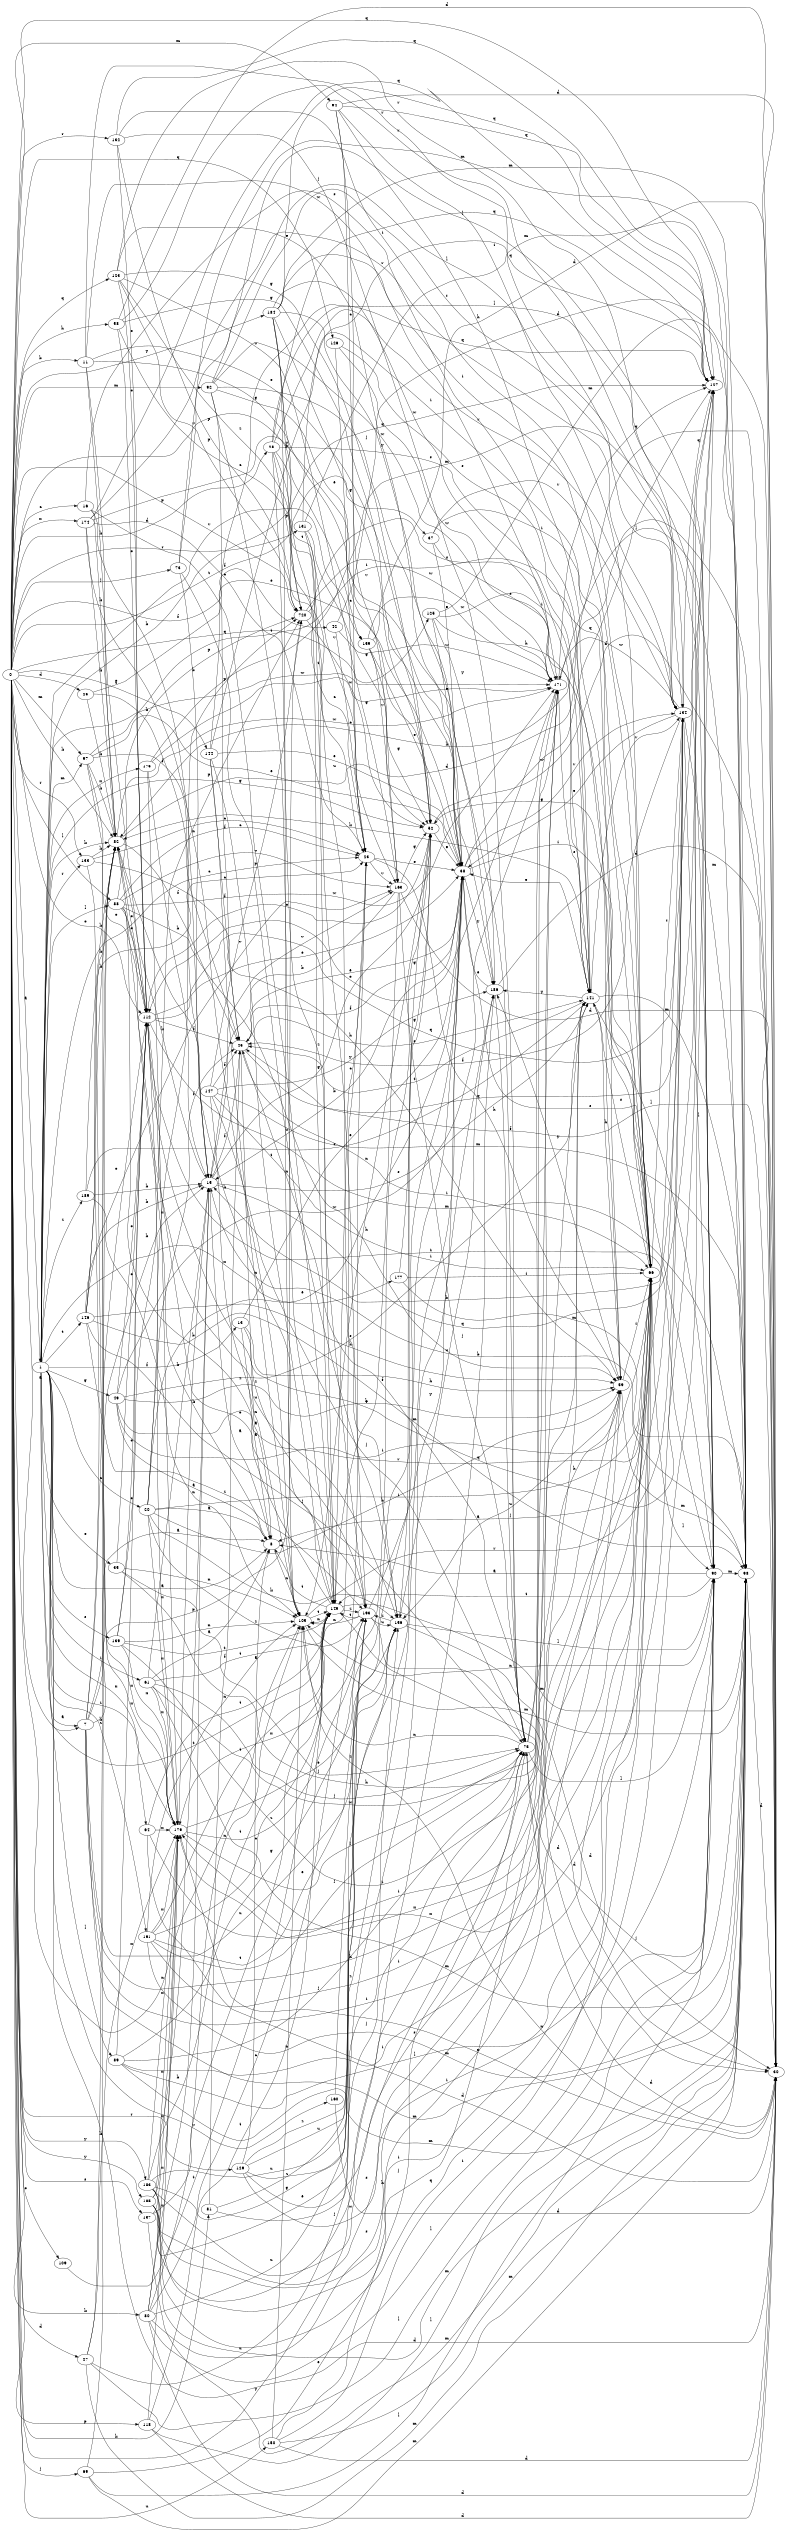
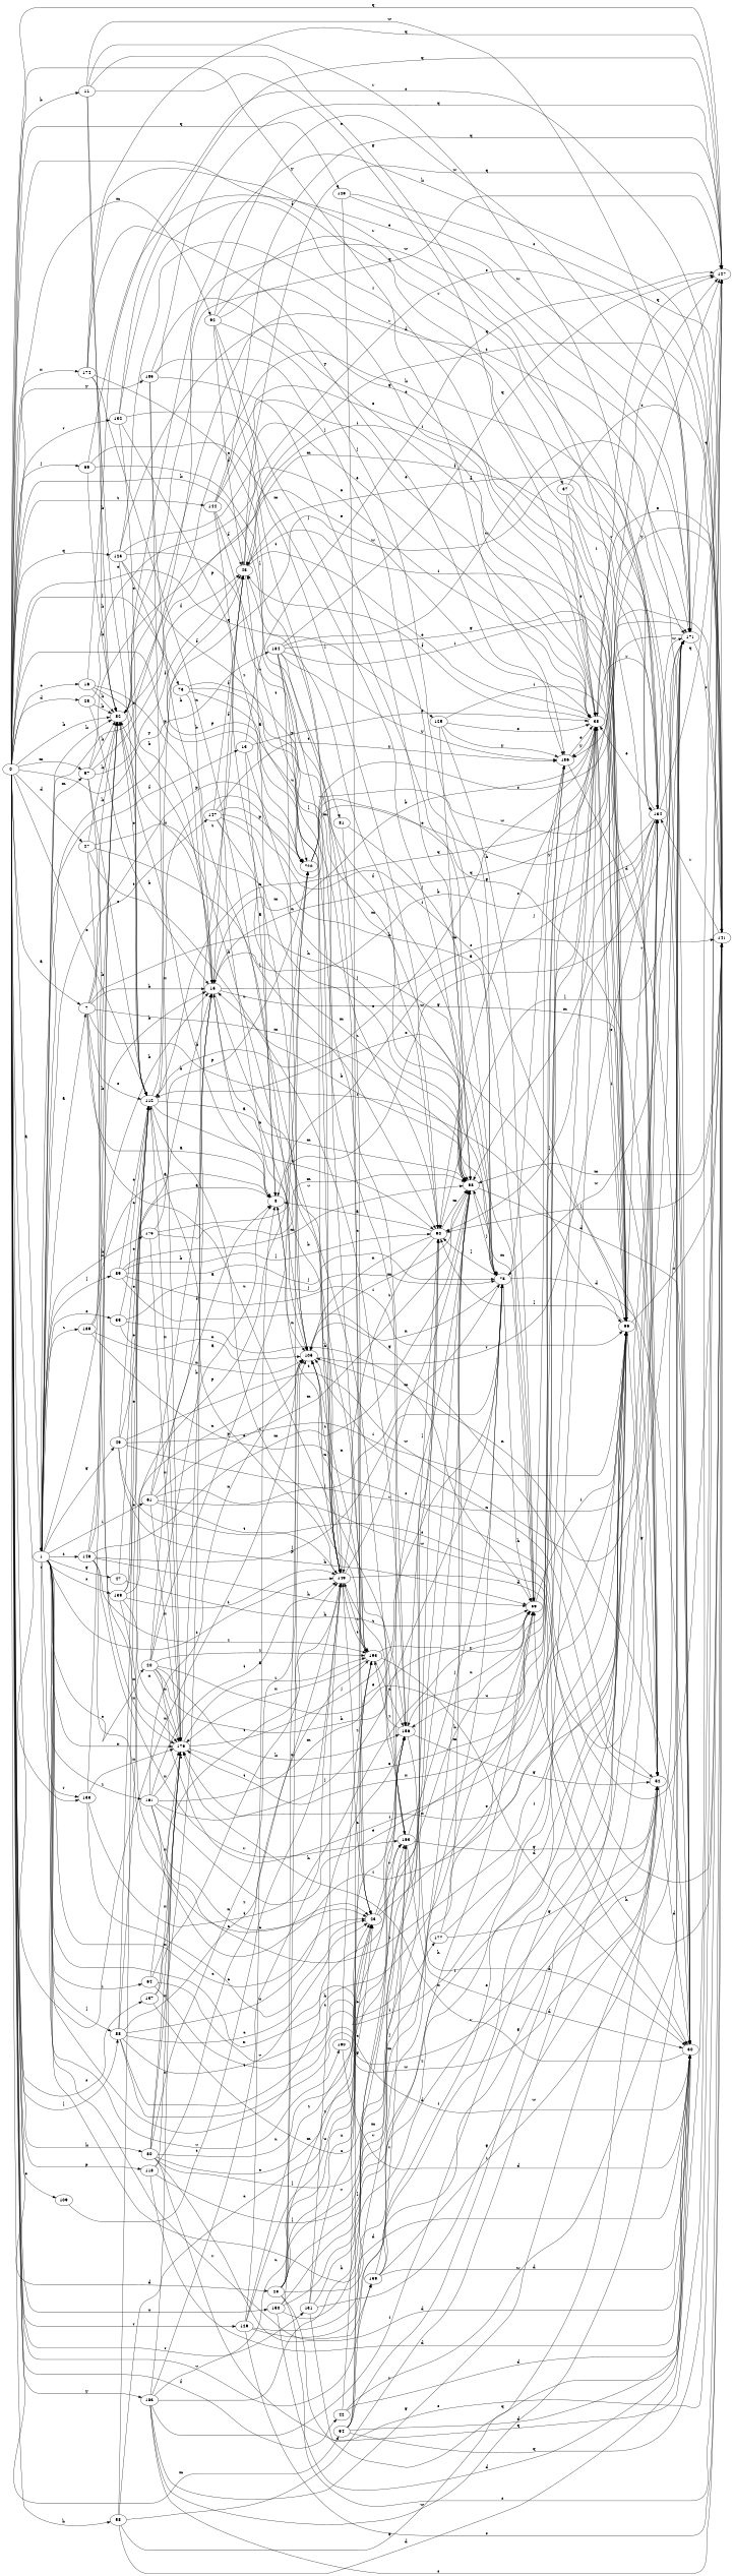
  strict digraph {
    rankdir=LR
    0
    1
    7
    11
    16
    25
    27
    28
    n9 [label=37]
    42
    58
    69
    73
    80
    81
    82
    88
    92
    94
    97
    105
    109
    112
    118
    n25 [label=720]
    123
    125
    126
    127
    129
    131
    132
    133
    137
    144
    150
    159
    174
    183
    184
    185
    186
    8
    20
    23
    30
    35
    n48 [label=13]
+   47
    49
    52
    61
    64
    89
    139
    146
    147
    149
    160
    171
    175
    177
    179
    189
    191
    15
    59
    66
    98
    156
    38
    134
    141
    90
    163
    193
    45
    75
    0 -> 1 [label=a]
    0 -> 7 [label=a]
    0 -> 11 [label=b]
    0 -> 16 [label=c]
    0 -> 25 [label=d]
    0 -> 27 [label=d]
    0 -> 28 [label=d]
    0 -> n9 [label=f]
    0 -> 42 [label=f]
    0 -> 58 [label=h]
    0 -> 69 [label=j]
    0 -> 73 [label=j]
    0 -> 80 [label=k]
    0 -> 81 [label=k]
    0 -> 82 [label=k]
    0 -> 88 [label=l]
    0 -> 92 [label=m]
    0 -> 94 [label=m]
    0 -> 97 [label=m]
    0 -> 105 [label=n]
    0 -> 109 [label=o]
    0 -> 112 [label=o]
    0 -> 118 [label=p]
    0 -> n25 [label=p]
    0 -> 123 [label=q]
    0 -> 125 [label=q]
    0 -> 126 [label=q]
    0 -> 127 [label=q]
    0 -> 129 [label=r]
    0 -> 131 [label=r]
    0 -> 132 [label=r]
    0 -> 133 [label=r]
    0 -> 137 [label=s]
    0 -> 144 [label=t]
    0 -> 150 [label=u]
    0 -> 159 [label=v]
    0 -> 174 [label=x]
    0 -> 183 [label=y]
    0 -> 184 [label=y]
    0 -> 185 [label=y]
    0 -> 186 [label=y]
    1 -> 7 [label=a]
    1 -> 82 [label=k]
    1 -> 88 [label=l]
    1 -> 97 [label=m]
    1 -> 127 [label=q]
    1 -> 133 [label=r]
    1 -> 159 [label=v]
    1 -> 8 [label=a]
    1 -> 20 [label=c]
    1 -> 23 [label=c]
    1 -> 30 [label=d]
    1 -> 35 [label=e]
    1 -> n48 [label=f]
+   1 -> 47 [label=g]
    1 -> 49 [label=g]
    1 -> 52 [label=g]
    1 -> 61 [label=i]
    1 -> 64 [label=i]
    1 -> 89 [label=l]
    1 -> 139 [label=s]
    1 -> 146 [label=t]
+   1 -> 147 [label=t]
    1 -> 149 [label=t]
    1 -> 160 [label=v]
    1 -> 171 [label=w]
    1 -> 175 [label=x]
    1 -> 177 [label=x]
    1 -> 179 [label=x]
    1 -> 189 [label=z]
    1 -> 191 [label=z]
    7 -> 82 [label=k]
    7 -> 112 [label=o]
    7 -> n25 [label=p]
    7 -> 8 [label=a]
    7 -> 15 [label=b]
    7 -> 59 [label=h]
    7 -> 66 [label=i]
    7 -> 98 [label=m]
    7 -> 156 [label=u]
    11 -> 82 [label=k]
    11 -> 112 [label=o]
    11 -> 52 [label=g]
    11 -> 171 [label=w]
    11 -> 38 [label=e]
    11 -> 134 [label=r]
    16 -> 82 [label=k]
    16 -> 149 [label=t]
    16 -> 15 [label=b]
    16 -> 141 [label=s]
    25 -> 82 [label=k]
    25 -> 15 [label=b]
    25 -> 38 [label=e]
    27 -> 82 [label=k]
    27 -> 179 [label=x]
    27 -> 98 [label=m]
    27 -> 156 [label=u]
    27 -> 90 [label=l]
    28 -> n25 [label=p]
    28 -> 127 [label=q]
    28 -> 156 [label=u]
    28 -> 134 [label=r]
    28 -> 141 [label=s]
    28 -> 90 [label=l]
    28 -> 163 [label=v]
    28 -> 193 [label=z]
    n9 -> 66 [label=i]
    n9 -> 38 [label=e]
    n9 -> 134 [label=r]
    n9 -> 141 [label=s]
    42 -> 23 [label=c]
    42 -> 30 [label=d]
    42 -> 171 [label=w]
    58 -> 112 [label=o]
    58 -> 23 [label=c]
    58 -> 30 [label=d]
    58 -> 52 [label=g]
    58 -> 134 [label=r]
    69 -> 82 [label=k]
    69 -> 171 [label=e]
    69 -> 98 [label=m]
    69 -> 90 [label=l]
    73 -> 15 [label=b]
    73 -> 98 [label=m]
    73 -> 156 [label=u]
    73 -> 90 [label=l]
    80 -> 105 [label=n]
    80 -> 23 [label=c]
    80 -> 30 [label=d]
    80 -> 179 [label=x]
    80 -> 15 [label=b]
    80 -> 156 [label=u]
    80 -> 141 [label=s]
    80 -> 90 [label=l]
    81 -> 193 [label=z]
-   81 -> 45 [label=f]
    81 -> 75 [label=j]
    82 -> 112 [label=o]
    82 -> 30 [label=d]
    82 -> 171 [label=w]
    82 -> 45 [label=f]
    88 -> 112 [label=o]
    88 -> n25 [label=p]
    88 -> 23 [label=c]
    88 -> 171 [label=w]
    88 -> 59 [label=h]
    88 -> 156 [label=u]
    88 -> 163 [label=v]
    88 -> 193 [label=z]
    92 -> 149 [label=t]
    92 -> 171 [label=w]
    92 -> 38 [label=e]
    92 -> 134 [label=r]
    92 -> 90 [label=l]
    92 -> 45 [label=f]
    92 -> 75 [label=j]
    94 -> 127 [label=q]
    94 -> 23 [label=c]
    94 -> 30 [label=d]
    94 -> 59 [label=h]
    94 -> 66 [label=i]
    94 -> 163 [label=v]
    97 -> 82 [label=k]
    97 -> 112 [label=o]
    97 -> 179 [label=x]
    97 -> 66 [label=i]
    97 -> 38 [label=e]
    97 -> 45 [label=f]
    105 -> 149 [label=t]
    105 -> 98 [label=m]
    105 -> 134 [label=r]
    109 -> 149 [label=t]
    112 -> 127 [label=q]
    112 -> 179 [label=x]
    112 -> 98 [label=m]
    112 -> 38 [label=e]
    112 -> 90 [label=t]
    112 -> 193 [label=z]
    112 -> 45 [label=f]
    118 -> 30 [label=d]
    118 -> 149 [label=t]
    118 -> 179 [label=x]
    118 -> 90 [label=l]
    n25 -> 52 [label=g]
    n25 -> 171 [label=w]
    n25 -> 141 [label=s]
    123 -> 112 [label=o]
    123 -> n25 [label=p]
    123 -> 52 [label=g]
    123 -> 38 [label=e]
    123 -> 134 [label=r]
    123 -> 163 [label=v]
    123 -> 193 [label=z]
    125 -> 186 [label=y]
    125 -> 59 [label=h]
    125 -> 66 [label=i]
    125 -> 98 [label=m]
    125 -> 38 [label=e]
    126 -> 23 [label=c]
    126 -> 171 [label=w]
    126 -> 141 [label=s]
    129 -> 8 [label=a]
    129 -> 66 [label=i]
    129 -> 156 [label=u]
    129 -> 38 [label=z]
    129 -> 141 [label=s]
    129 -> 193 [label=z]
    131 -> 127 [label=q]
    131 -> 23 [label=c]
    131 -> 52 [label=g]
    131 -> 149 [label=t]
    131 -> 98 [label=m]
    132 -> 112 [label=o]
    132 -> n25 [label=p]
    132 -> 127 [label=q]
    132 -> 66 [label=i]
    132 -> 75 [label=j]
    133 -> 82 [label=k]
    133 -> 23 [label=c]
    133 -> 179 [label=x]
    133 -> 59 [label=h]
    137 -> 149 [label=t]
    137 -> 179 [label=x]
    137 -> 98 [label=m]
    144 -> 105 [label=n]
    144 -> 127 [label=q]
    144 -> 149 [label=t]
    144 -> 66 [label=i]
    144 -> 38 [label=e]
    144 -> 45 [label=f]
    150 -> 105 [label=n]
    150 -> 30 [label=d]
    150 -> 66 [label=i]
    150 -> 98 [label=m]
    150 -> 75 [label=j]
    159 -> 30 [label=d]
    159 -> 52 [label=g]
    159 -> 171 [label=w]
    159 -> 38 [label=e]
    159 -> 163 [label=v]
    174 -> 82 [label=k]
    174 -> 105 [label=n]
    174 -> 127 [label=q]
    174 -> 186 [label=y]
    174 -> 23 [label=c]
    174 -> 134 [label=r]
    183 -> 52 [label=g]
    183 -> 149 [label=t]
    183 -> 171 [label=w]
    183 -> 179 [label=x]
    183 -> 59 [label=h]
    183 -> 66 [label=i]
    183 -> 156 [label=u]
    183 -> 141 [label=s]
    184 -> 105 [label=n]
    184 -> n25 [label=p]
    184 -> 127 [label=q]
    184 -> 186 [label=y]
    184 -> 52 [label=g]
    184 -> 149 [label=t]
    184 -> 171 [label=w]
    184 -> 66 [label=i]
    184 -> 98 [label=m]
    185 -> 127 [label=q]
    185 -> 179 [label=x]
    185 -> 15 [label=b]
    185 -> 98 [label=m]
    185 -> 38 [label=e]
    185 -> 75 [label=j]
    186 -> 30 [label=d]
    186 -> 156 [label=u]
    186 -> 38 [label=e]
    186 -> 75 [label=j]
    8 -> 82 [label=k]
    8 -> 105 [label=n]
    20 -> n25 [label=p]
    20 -> 8 [label=a]
    20 -> 179 [label=x]
    20 -> 59 [label=h]
    20 -> 66 [label=i]
    20 -> 156 [label=k]
    20 -> 38 [label=e]
    20 -> 193 [label=z]
    20 -> 45 [label=f]
    23 -> 59 [label=h]
    23 -> 38 [label=e]
    23 -> 163 [label=v]
    30 -> 82 [label=k]
    30 -> 105 [label=n]
    30 -> 179 [label=x]
    30 -> 45 [label=f]
    35 -> 105 [label=n]
    35 -> 112 [label=o]
    35 -> 59 [label=h]
    35 -> 75 [label=j]
    n48 -> 127 [label=q]
    n48 -> 8 [label=a]
    n48 -> 59 [label=h]
    n48 -> 38 [label=e]
+   47 -> 112 [label=o]
+   47 -> 59 [label=h]
    49 -> 112 [label=o]
    49 -> 8 [label=a]
    49 -> 171 [label=w]
    49 -> 59 [label=h]
    49 -> 66 [label=i]
    49 -> 134 [label=r]
    49 -> 141 [label=s]
    52 -> 105 [label=n]
    52 -> 112 [label=o]
    52 -> 30 [label=d]
    61 -> 8 [label=a]
    61 -> 149 [label=t]
    61 -> 171 [label=w]
    61 -> 179 [label=x]
    61 -> 15 [label=b]
    61 -> 98 [label=m]
    61 -> 75 [label=j]
    64 -> 30 [label=d]
    64 -> 149 [label=t]
    64 -> 179 [label=x]
    64 -> 66 [label=i]
    89 -> 112 [label=o]
    89 -> 52 [label=g]
    89 -> 66 [label=i]
    89 -> 98 [label=m]
    89 -> 90 [label=l]
    89 -> 75 [label=j]
    139 -> 105 [label=n]
    139 -> 112 [label=o]
    139 -> n25 [label=p]
    139 -> 149 [label=t]
    139 -> 179 [label=x]
    139 -> 66 [label=i]
    146 -> 82 [label=k]
    146 -> 23 [label=c]
    146 -> 15 [label=b]
    146 -> 59 [label=h]
    146 -> 98 [label=m]
    146 -> 163 [label=v]
    146 -> 193 [label=z]
    146 -> 75 [label=j]
    147 -> 105 [label=n]
    147 -> n25 [label=p]
    147 -> 186 [label=y]
    147 -> 66 [label=i]
    147 -> 98 [label=m]
    147 -> 45 [label=f]
    147 -> 75 [label=j]
    149 -> 82 [label=k]
    149 -> 105 [label=n]
    149 -> 112 [label=o]
    149 -> 8 [label=t]
    149 -> 23 [label=c]
    149 -> 30 [label=d]
    149 -> 98 [label=m]
    149 -> 193 [label=z]
    160 -> 30 [label=d]
    160 -> 193 [label=z]
    171 -> 112 [label=o]
    171 -> 127 [label=q]
    171 -> 141 [label=s]
    171 -> 90 [label=l]
    175 -> 171 [label=w]
    175 -> 179 [label=x]
    175 -> 15 [label=b]
    175 -> 98 [label=m]
    177 -> 52 [label=g]
    177 -> 66 [label=i]
    177 -> 98 [label=m]
    179 -> 15 [label=b]
    179 -> 38 [label=e]
    179 -> 193 [label=z]
    179 -> 75 [label=j]
    189 -> 82 [label=k]
    189 -> 105 [label=n]
    189 -> 15 [label=b]
    189 -> 141 [label=s]
    191 -> 105 [label=n]
    191 -> 23 [label=c]
    191 -> 149 [label=t]
    191 -> 179 [label=x]
    191 -> 66 [label=i]
    191 -> 98 [label=m]
    191 -> 38 [label=e]
    191 -> 75 [label=j]
    15 -> 82 [label=k]
    15 -> 127 [label=q]
    15 -> 8 [label=a]
    15 -> 52 [label=g]
    15 -> 141 [label=s]
    15 -> 163 [label=v]
    15 -> 45 [label=f]
    59 -> 186 [label=y]
    59 -> 66 [label=i]
    59 -> 98 [label=m]
    59 -> 156 [label=u]
    66 -> 52 [label=g]
    66 -> 179 [label=x]
-   52 -> 38 [label=e]
+   66 -> 38 [label=e]
    66 -> 134 [label=r]
    66 -> 141 [label=s]
    66 -> 90 [label=l]
    98 -> 30 [label=d]
    98 -> 15 [label=b]
    98 -> 75 [label=j]
    156 -> 30 [label=d]
    156 -> 52 [label=g]
    156 -> 90 [label=l]
    156 -> 193 [label=z]
    38 -> 127 [label=q]
    38 -> 186 [label=y]
    38 -> 15 [label=b]
    38 -> 66 [label=i]
    38 -> 134 [label=r]
    38 -> 90 [label=s]
    38 -> 45 [label=f]
    134 -> 127 [label=q]
    134 -> 8 [label=a]
    134 -> 171 [label=w]
    134 -> 179 [label=x]
    134 -> 15 [label=b]
    134 -> 98 [label=m]
    134 -> 38 [label=e]
    134 -> 90 [label=l]
    134 -> 45 [label=f]
    141 -> 82 [label=k]
    141 -> 186 [label=y]
    141 -> 59 [label=h]
    141 -> 98 [label=m]
    141 -> 38 [label=e]
    141 -> 134 [label=r]
    141 -> 90 [label=l]
    141 -> 45 [label=t]
    90 -> 105 [label=n]
    90 -> 8 [label=a]
    90 -> 149 [label=t]
    90 -> 98 [label=m]
    163 -> 30 [label=d]
    163 -> 52 [label=g]
    163 -> 149 [label=t]
    163 -> 15 [label=b]
    163 -> 75 [label=j]
    193 -> 105 [label=n]
    193 -> 186 [label=y]
    193 -> 30 [label=d]
    193 -> 149 [label=t]
    193 -> 179 [label=x]
    193 -> 156 [label=u]
    45 -> 127 [label=q]
    45 -> 8 [label=a]
    45 -> 66 [label=i]
    45 -> 38 [label=e]
    45 -> 141 [label=s]
    75 -> 105 [label=n]
    75 -> 30 [label=d]
    75 -> 171 [label=w]
    75 -> 59 [label=h]
    75 -> 90 [label=l]
    75 -> 45 [label=f]
  }
